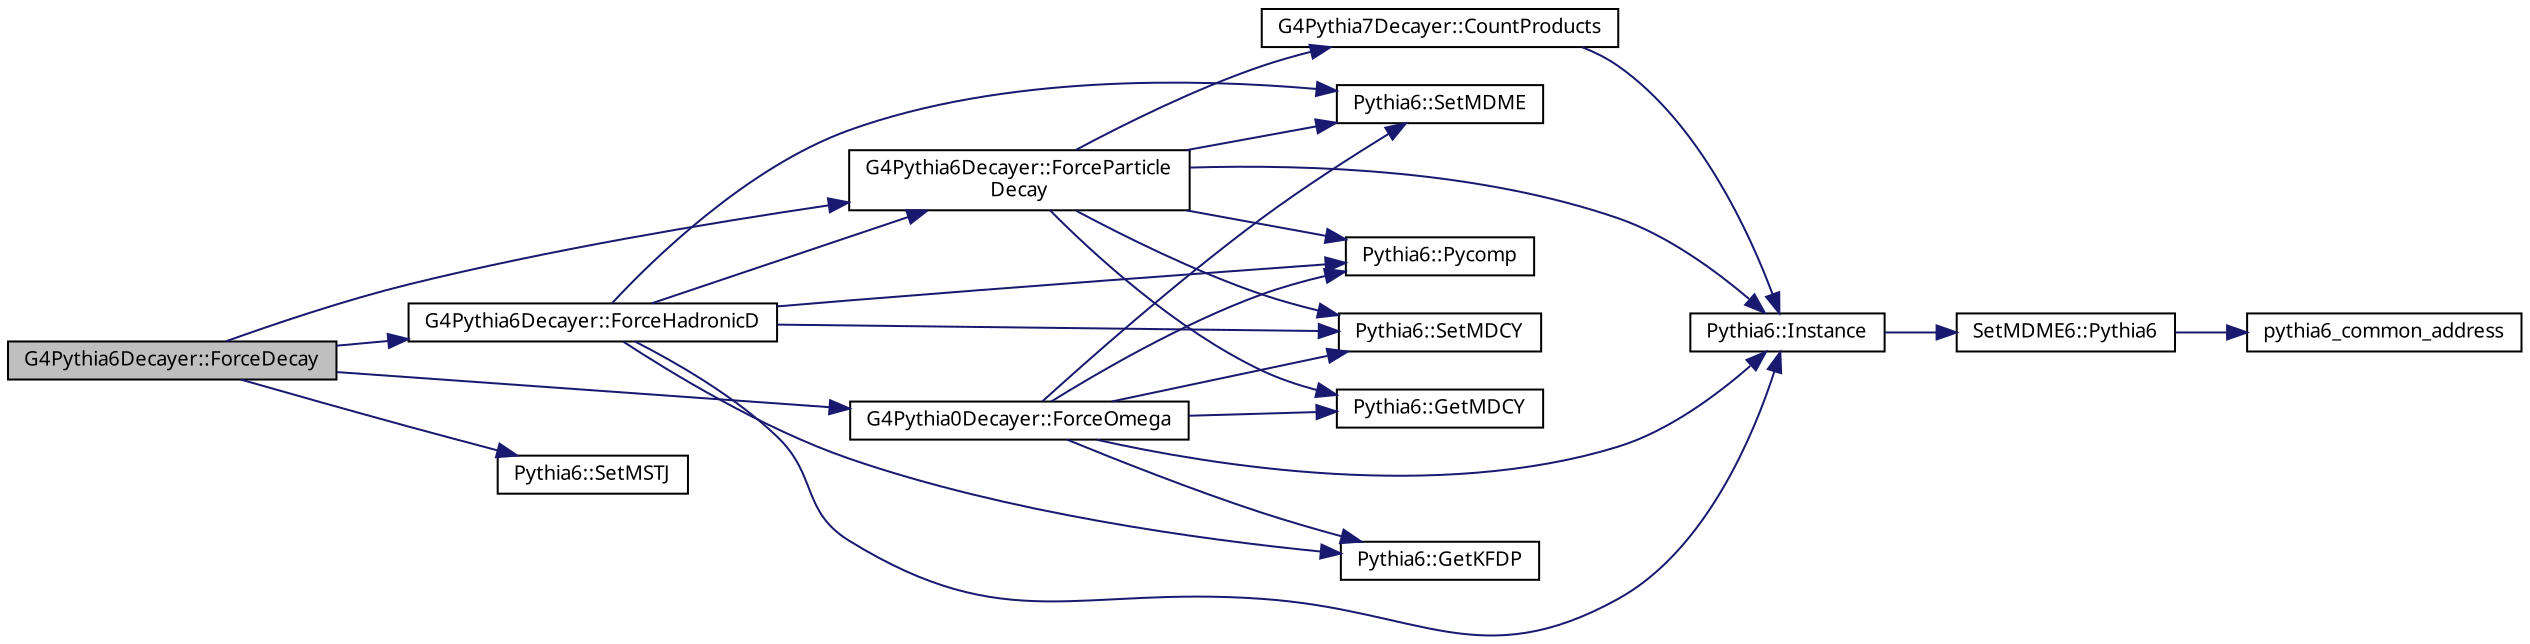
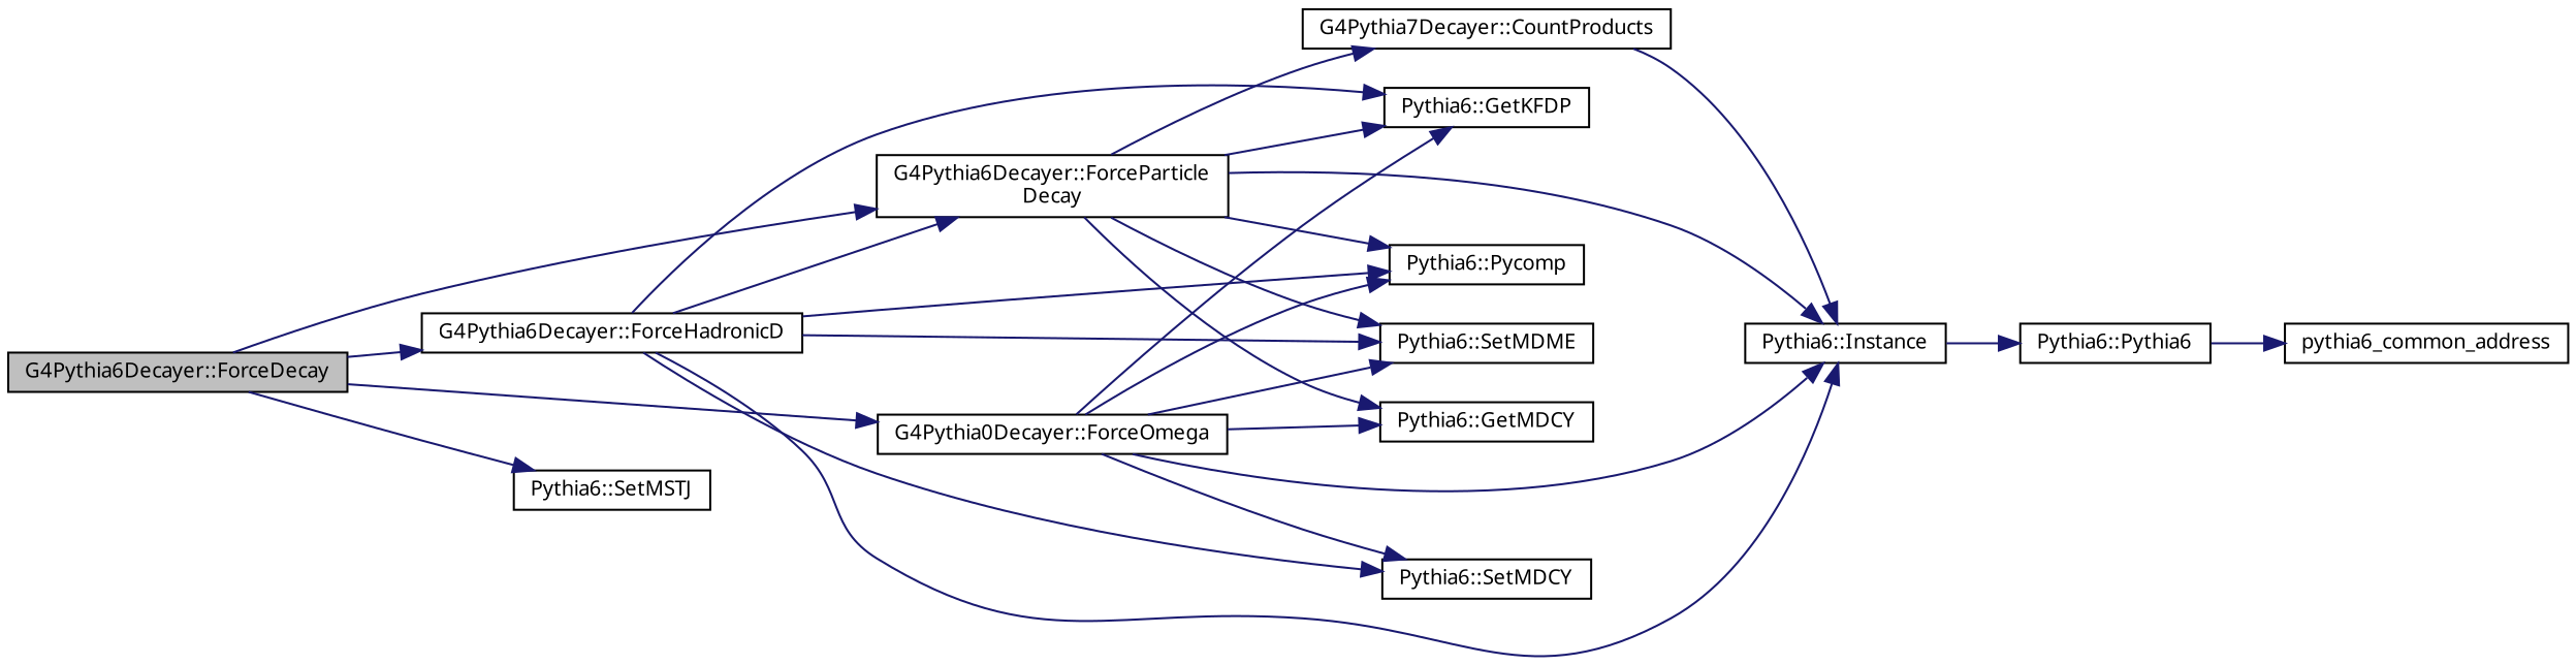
  digraph {
    fontname="Noto Sans"
    rankdir=LR
    node [color=black fontname="Noto Sans" fontsize=10 shape=record]
    edge [color=midnightblue fontname="Noto Sans" fontsize=10 labelfontname=FreeSans labelfontsize=10 style=solid]
    n1 [fillcolor=grey75 fontcolor=black height=0.2 label="G4Pythia6Decayer::ForceDecay" style=filled width=0.4]
    n2 [height=0.2 label="G4Pythia6Decayer::ForceHadronicD" width=0.4]
    n3 [height=0.2 label="G4Pythia6Decayer::ForceParticle\lDecay" width=0.4]
    n4 [height=0.2 label="G4Pythia0Decayer::ForceOmega" width=0.4]
    n5 [height=0.2 label="Pythia6::SetMSTJ" width=0.4]
    n6 [height=0.2 label="Pythia6::Instance" width=0.4]
    n7 [height=0.2 label="Pythia6::Pycomp" width=0.4]
    n8 [height=0.2 label="Pythia6::SetMDCY" width=0.4]
    n9 [height=0.2 label="Pythia6::SetMDME" width=0.4]
    n10 [height=0.2 label="Pythia6::GetKFDP" width=0.4]
    n11 [height=0.2 label="Pythia6::GetMDCY" width=0.4]
    n12 [height=0.2 label="G4Pythia7Decayer::CountProducts" width=0.4]
-   n13 [height=0.2 label="SetMDME6::Pythia6" width=0.4]
+   n13 [height=0.2 label="Pythia6::Pythia6" width=0.4]
    n14 [height=0.2 label=pythia6_common_address width=0.4]
    n1 -> n2
    n1 -> n3
    n1 -> n4
    n1 -> n5
    n2 -> n3
    n2 -> n6
    n2 -> n7
    n2 -> n8
    n2 -> n9
    n2 -> n10
    n3 -> n6
    n3 -> n7
-   n3 -> n8
+   n3 -> n10
    n3 -> n9
    n3 -> n11
    n3 -> n12
    n4 -> n6
    n4 -> n7
    n4 -> n8
    n4 -> n9
    n4 -> n10
    n4 -> n11
    n6 -> n13
    n12 -> n6
    n13 -> n14
  }
